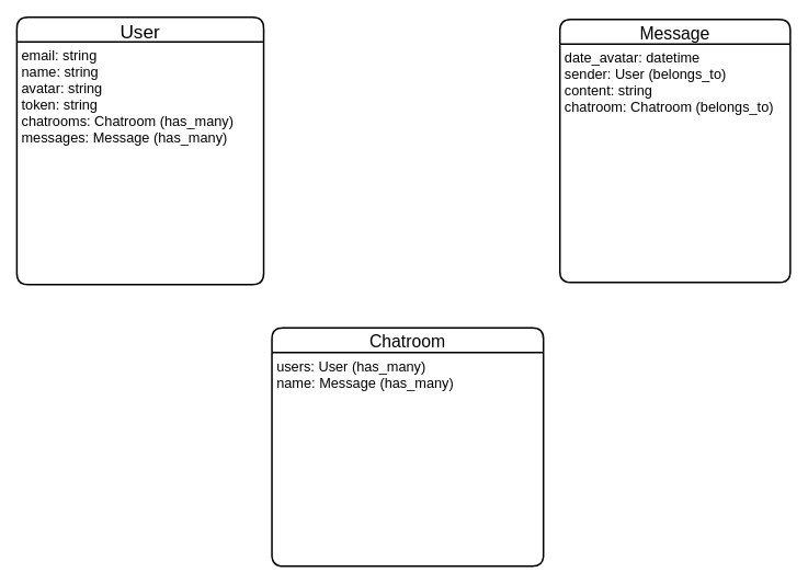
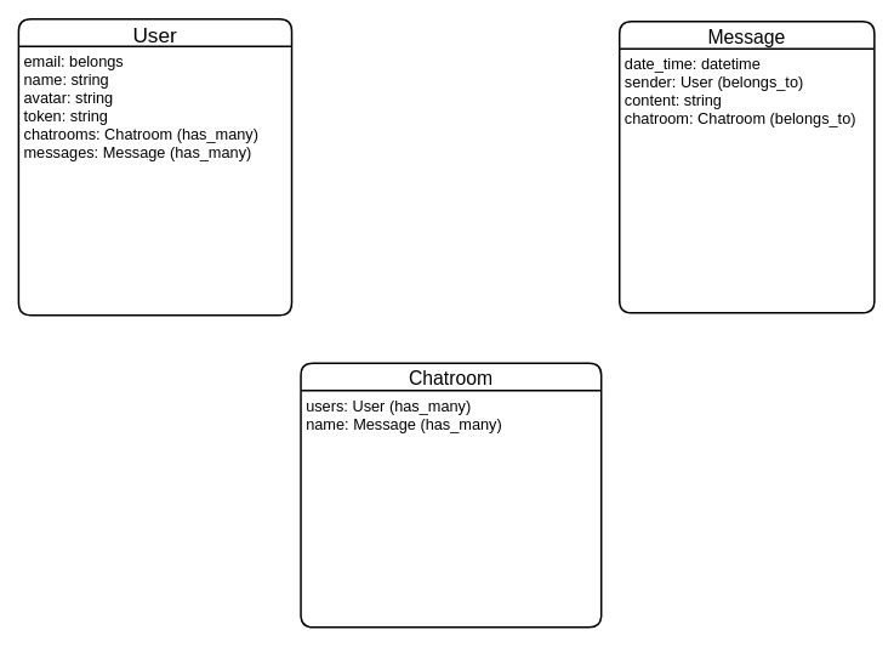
  <mxCell id="0" />
  <mxCell id="1" parent="0" />
  <mxCell id="2" value="User" style="swimlane;childLayout=stackLayout;horizontal=1;startSize=30;horizontalStack=0;rounded=1;fontSize=23;fontStyle=0;strokeWidth=2;resizeParent=0;resizeLast=1;shadow=0;dashed=0;align=center;" vertex="1" parent="1"><mxGeometry x="20" y="20.5" width="300" height="325" as="geometry" /></mxCell>
- <mxCell id="3" value="email: string&#10;name: string&#10;avatar: string&#10;token: string&#10;chatrooms: Chatroom (has_many)&#10;messages: Message (has_many)" style="align=left;strokeColor=none;fillColor=none;spacingLeft=4;fontSize=17;verticalAlign=top;resizable=0;rotatable=0;part=1;" vertex="1" parent="2"><mxGeometry y="30" width="300" height="295" as="geometry" /></mxCell>
+ <mxCell id="3" value="email: belongs&#10;name: string&#10;avatar: string&#10;token: string&#10;chatrooms: Chatroom (has_many)&#10;messages: Message (has_many)" style="align=left;strokeColor=none;fillColor=none;spacingLeft=4;fontSize=17;verticalAlign=top;resizable=0;rotatable=0;part=1;" vertex="1" parent="2"><mxGeometry y="30" width="300" height="295" as="geometry" /></mxCell>
  <mxCell id="4" value="Message" style="swimlane;childLayout=stackLayout;horizontal=1;startSize=30;horizontalStack=0;rounded=1;fontSize=21;fontStyle=0;strokeWidth=2;resizeParent=0;resizeLast=1;shadow=0;dashed=0;align=center;" vertex="1" parent="1"><mxGeometry x="680" y="23" width="280" height="320" as="geometry" /></mxCell>
- <mxCell id="5" value="date_avatar: datetime&#10;sender: User (belongs_to)&#10;content: string&#10;chatroom: Chatroom (belongs_to)" style="align=left;strokeColor=none;fillColor=none;spacingLeft=4;fontSize=17;verticalAlign=top;resizable=0;rotatable=0;part=1;" vertex="1" parent="4"><mxGeometry y="30" width="280" height="290" as="geometry" /></mxCell>
+ <mxCell id="5" value="date_time: datetime&#10;sender: User (belongs_to)&#10;content: string&#10;chatroom: Chatroom (belongs_to)" style="align=left;strokeColor=none;fillColor=none;spacingLeft=4;fontSize=17;verticalAlign=top;resizable=0;rotatable=0;part=1;" vertex="1" parent="4"><mxGeometry y="30" width="280" height="290" as="geometry" /></mxCell>
  <mxCell id="6" value="Chatroom" style="swimlane;childLayout=stackLayout;horizontal=1;startSize=30;horizontalStack=0;rounded=1;fontSize=21;fontStyle=0;strokeWidth=2;resizeParent=0;resizeLast=1;shadow=0;dashed=0;align=center;" vertex="1" parent="1"><mxGeometry x="330" y="398" width="330" height="290" as="geometry" /></mxCell>
  <mxCell id="7" value="users: User (has_many)&#10;name: Message (has_many)" style="align=left;strokeColor=none;fillColor=none;spacingLeft=4;fontSize=17;verticalAlign=top;resizable=0;rotatable=0;part=1;" vertex="1" parent="6"><mxGeometry y="30" width="330" height="260" as="geometry" /></mxCell>
